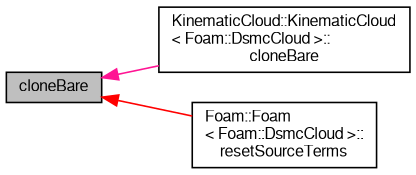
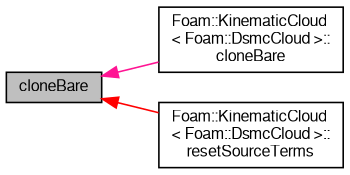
  digraph {
    rankdir=LR
    node [color=black fontname=FreeSans fontsize=10 shape=record]
    edge [dir=back fontname=FreeSans fontsize=10 labelfontname=FreeSans labelfontsize=10 style=solid]
    n1 [fillcolor=grey75 fontcolor=black height=0.2 label=cloneBare style=filled width=0.4]
-   n2 [height=0.2 label="KinematicCloud::KinematicCloud\l\< Foam::DsmcCloud \>::\lcloneBare" width=0.4]
-   n3 [height=0.2 label="Foam::Foam\l\< Foam::DsmcCloud \>::\lresetSourceTerms" width=0.4]
+   n2 [height=0.2 label="Foam::KinematicCloud\l\< Foam::DsmcCloud \>::\lcloneBare" width=0.4]
+   n3 [height=0.2 label="Foam::KinematicCloud\l\< Foam::DsmcCloud \>::\lresetSourceTerms" width=0.4]
    n1 -> n2 [color=deeppink]
    n1 -> n3 [color=red]
  }
